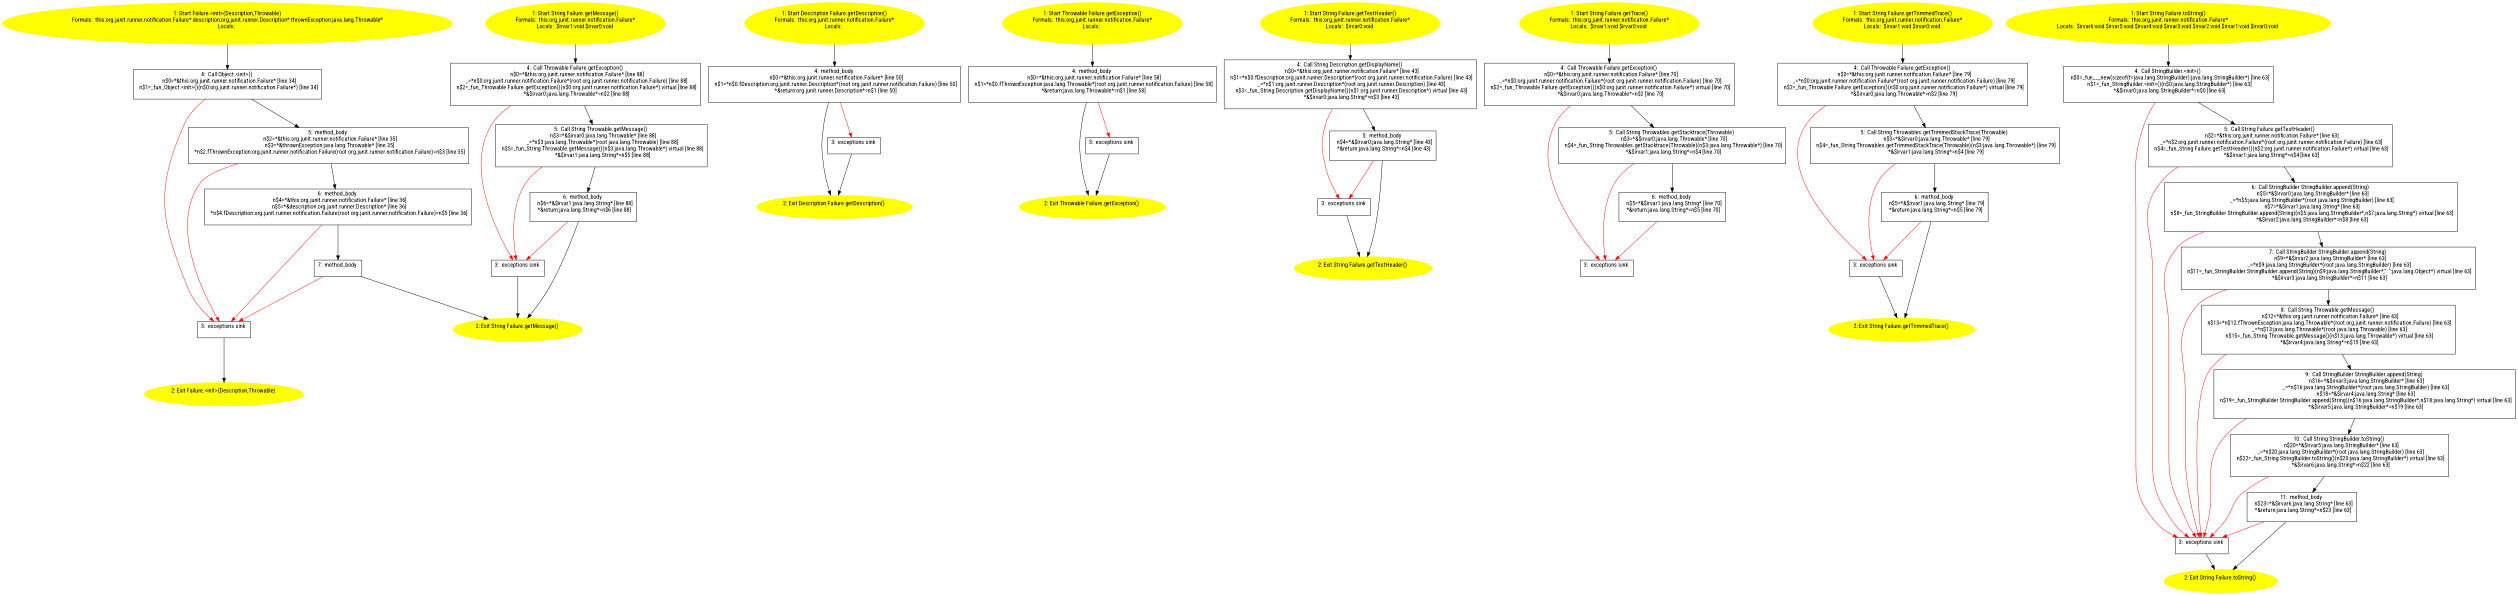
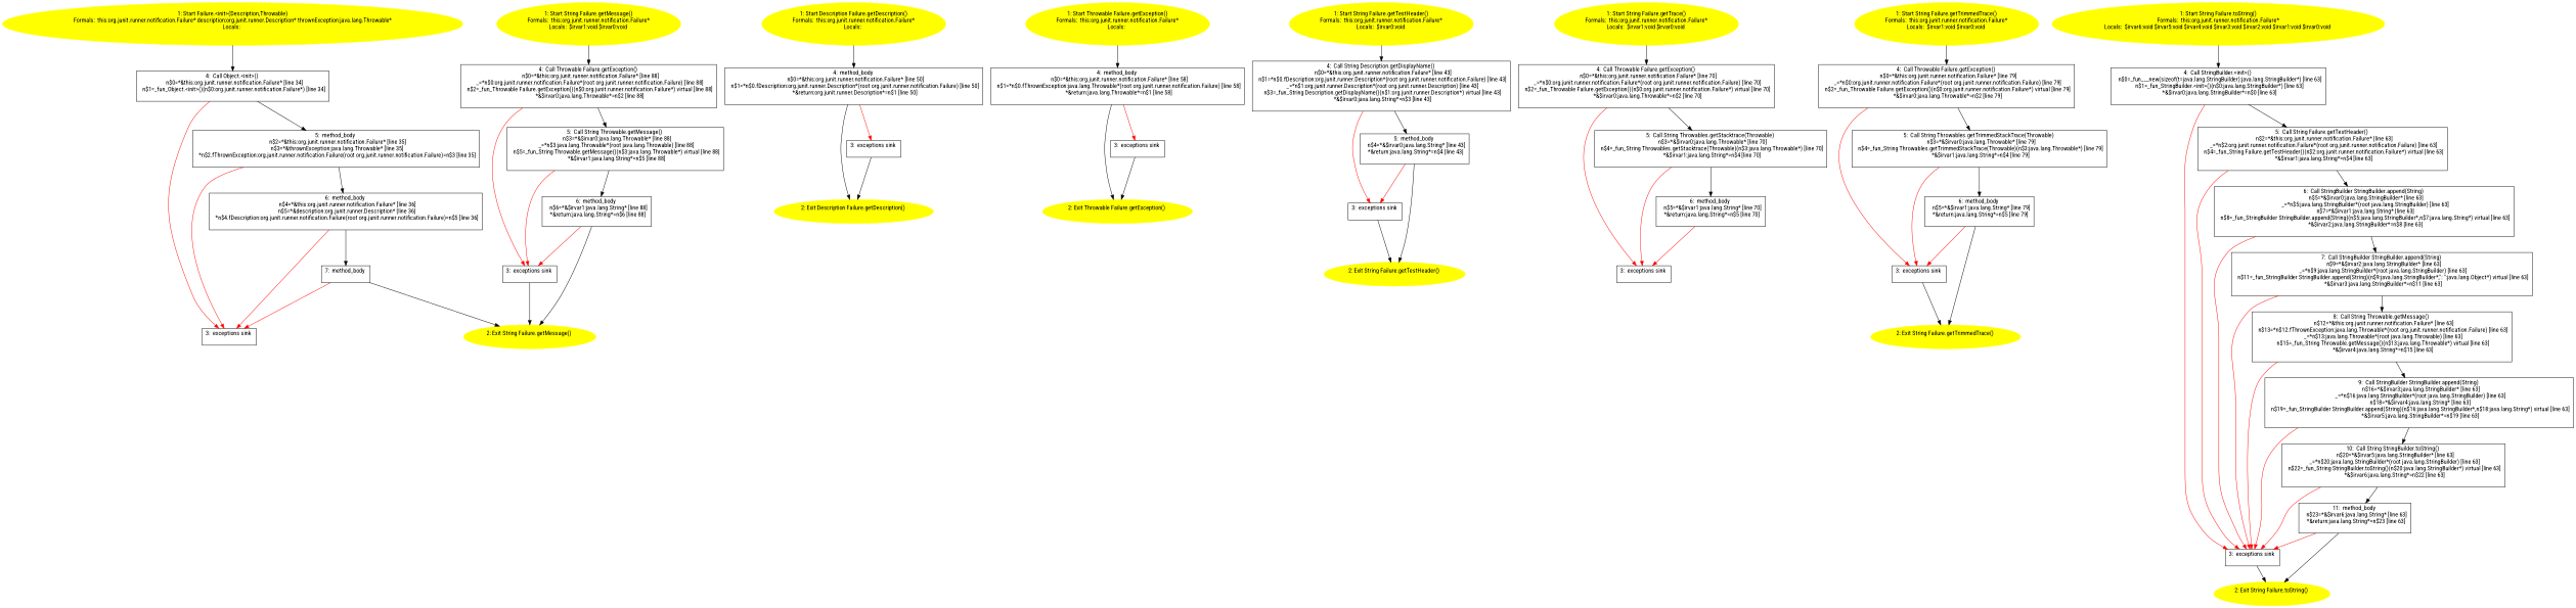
  digraph {
    fontname="Roboto Condensed"
    node [fontname="Roboto Condensed" shape=box]
    edge [fontname="Roboto Condensed"]
    n1 [color=yellow label="1: Start Failure.<init>(Description,Throwable)\nFormals:  this:org.junit.runner.notification.Failure* description:org.junit.runner.Description* thrownException:java.lang.Throwable*\nLocals:  \n  " style=filled shape=""]
    n2 [label="4:  Call Object.<init>() \n   n$0=*&this:org.junit.runner.notification.Failure* [line 34]\n  n$1=_fun_Object.<init>()(n$0:org.junit.runner.notification.Failure*) [line 34]\n "]
    n3 [label="3:  exceptions sink \n  "]
    n4 [label="5:  method_body \n   n$2=*&this:org.junit.runner.notification.Failure* [line 35]\n  n$3=*&thrownException:java.lang.Throwable* [line 35]\n  *n$2.fThrownException:org.junit.runner.notification.Failure(root org.junit.runner.notification.Failure)=n$3 [line 35]\n "]
-   n5 [color=yellow label="2: Exit Failure.<init>(Description,Throwable) \n  " style=filled shape=""]
    n6 [label="6:  method_body \n   n$4=*&this:org.junit.runner.notification.Failure* [line 36]\n  n$5=*&description:org.junit.runner.Description* [line 36]\n  *n$4.fDescription:org.junit.runner.notification.Failure(root org.junit.runner.notification.Failure)=n$5 [line 36]\n "]
    n7 [label="7:  method_body \n  "]
    n8 [color=yellow label="2: Exit String Failure.getMessage() \n  " style=filled shape=""]
    n9 [color=yellow label="1: Start Description Failure.getDescription()\nFormals:  this:org.junit.runner.notification.Failure*\nLocals:  \n  " style=filled shape=""]
    n10 [label="4:  method_body \n   n$0=*&this:org.junit.runner.notification.Failure* [line 50]\n  n$1=*n$0.fDescription:org.junit.runner.Description*(root org.junit.runner.notification.Failure) [line 50]\n  *&return:org.junit.runner.Description*=n$1 [line 50]\n "]
    n11 [color=yellow label="2: Exit Description Failure.getDescription() \n  " style=filled shape=""]
    n12 [label="3:  exceptions sink \n  "]
    n13 [color=yellow label="1: Start Throwable Failure.getException()\nFormals:  this:org.junit.runner.notification.Failure*\nLocals:  \n  " style=filled shape=""]
    n14 [label="4:  method_body \n   n$0=*&this:org.junit.runner.notification.Failure* [line 58]\n  n$1=*n$0.fThrownException:java.lang.Throwable*(root org.junit.runner.notification.Failure) [line 58]\n  *&return:java.lang.Throwable*=n$1 [line 58]\n "]
    n15 [color=yellow label="2: Exit Throwable Failure.getException() \n  " style=filled shape=""]
    n16 [label="3:  exceptions sink \n  "]
    n17 [color=yellow label="1: Start String Failure.getMessage()\nFormals:  this:org.junit.runner.notification.Failure*\nLocals:  $irvar1:void $irvar0:void \n  " style=filled shape=""]
    n18 [label="4:  Call Throwable Failure.getException() \n   n$0=*&this:org.junit.runner.notification.Failure* [line 88]\n  _=*n$0:org.junit.runner.notification.Failure*(root org.junit.runner.notification.Failure) [line 88]\n  n$2=_fun_Throwable Failure.getException()(n$0:org.junit.runner.notification.Failure*) virtual [line 88]\n  *&$irvar0:java.lang.Throwable*=n$2 [line 88]\n "]
    n19 [label="3:  exceptions sink \n  "]
    n20 [label="5:  Call String Throwable.getMessage() \n   n$3=*&$irvar0:java.lang.Throwable* [line 88]\n  _=*n$3:java.lang.Throwable*(root java.lang.Throwable) [line 88]\n  n$5=_fun_String Throwable.getMessage()(n$3:java.lang.Throwable*) virtual [line 88]\n  *&$irvar1:java.lang.String*=n$5 [line 88]\n "]
    n21 [label="6:  method_body \n   n$6=*&$irvar1:java.lang.String* [line 88]\n  *&return:java.lang.String*=n$6 [line 88]\n "]
    n22 [color=yellow label="1: Start String Failure.getTestHeader()\nFormals:  this:org.junit.runner.notification.Failure*\nLocals:  $irvar0:void \n  " style=filled shape=""]
    n23 [label="4:  Call String Description.getDisplayName() \n   n$0=*&this:org.junit.runner.notification.Failure* [line 43]\n  n$1=*n$0.fDescription:org.junit.runner.Description*(root org.junit.runner.notification.Failure) [line 43]\n  _=*n$1:org.junit.runner.Description*(root org.junit.runner.Description) [line 43]\n  n$3=_fun_String Description.getDisplayName()(n$1:org.junit.runner.Description*) virtual [line 43]\n  *&$irvar0:java.lang.String*=n$3 [line 43]\n "]
    n24 [label="3:  exceptions sink \n  "]
    n25 [label="5:  method_body \n   n$4=*&$irvar0:java.lang.String* [line 43]\n  *&return:java.lang.String*=n$4 [line 43]\n "]
    n26 [color=yellow label="2: Exit String Failure.getTestHeader() \n  " style=filled shape=""]
    n27 [color=yellow label="1: Start String Failure.getTrace()\nFormals:  this:org.junit.runner.notification.Failure*\nLocals:  $irvar1:void $irvar0:void \n  " style=filled shape=""]
    n28 [label="4:  Call Throwable Failure.getException() \n   n$0=*&this:org.junit.runner.notification.Failure* [line 70]\n  _=*n$0:org.junit.runner.notification.Failure*(root org.junit.runner.notification.Failure) [line 70]\n  n$2=_fun_Throwable Failure.getException()(n$0:org.junit.runner.notification.Failure*) virtual [line 70]\n  *&$irvar0:java.lang.Throwable*=n$2 [line 70]\n "]
    n29 [label="3:  exceptions sink \n  "]
    n30 [label="5:  Call String Throwables.getStacktrace(Throwable) \n   n$3=*&$irvar0:java.lang.Throwable* [line 70]\n  n$4=_fun_String Throwables.getStacktrace(Throwable)(n$3:java.lang.Throwable*) [line 70]\n  *&$irvar1:java.lang.String*=n$4 [line 70]\n "]
    n31 [label="6:  method_body \n   n$5=*&$irvar1:java.lang.String* [line 70]\n  *&return:java.lang.String*=n$5 [line 70]\n "]
    n32 [color=yellow label="1: Start String Failure.getTrimmedTrace()\nFormals:  this:org.junit.runner.notification.Failure*\nLocals:  $irvar1:void $irvar0:void \n  " style=filled shape=""]
    n33 [label="4:  Call Throwable Failure.getException() \n   n$0=*&this:org.junit.runner.notification.Failure* [line 79]\n  _=*n$0:org.junit.runner.notification.Failure*(root org.junit.runner.notification.Failure) [line 79]\n  n$2=_fun_Throwable Failure.getException()(n$0:org.junit.runner.notification.Failure*) virtual [line 79]\n  *&$irvar0:java.lang.Throwable*=n$2 [line 79]\n "]
    n34 [label="3:  exceptions sink \n  "]
    n35 [label="5:  Call String Throwables.getTrimmedStackTrace(Throwable) \n   n$3=*&$irvar0:java.lang.Throwable* [line 79]\n  n$4=_fun_String Throwables.getTrimmedStackTrace(Throwable)(n$3:java.lang.Throwable*) [line 79]\n  *&$irvar1:java.lang.String*=n$4 [line 79]\n "]
    n36 [color=yellow label="2: Exit String Failure.getTrimmedTrace() \n  " style=filled shape=""]
    n37 [label="6:  method_body \n   n$5=*&$irvar1:java.lang.String* [line 79]\n  *&return:java.lang.String*=n$5 [line 79]\n "]
    n38 [color=yellow label="1: Start String Failure.toString()\nFormals:  this:org.junit.runner.notification.Failure*\nLocals:  $irvar6:void $irvar5:void $irvar4:void $irvar3:void $irvar2:void $irvar1:void $irvar0:void \n  " style=filled shape=""]
    n39 [label="4:  Call StringBuilder.<init>() \n   n$0=_fun___new(sizeof(t=java.lang.StringBuilder):java.lang.StringBuilder*) [line 63]\n  n$1=_fun_StringBuilder.<init>()(n$0:java.lang.StringBuilder*) [line 63]\n  *&$irvar0:java.lang.StringBuilder*=n$0 [line 63]\n "]
    n40 [label="3:  exceptions sink \n  "]
    n41 [label="5:  Call String Failure.getTestHeader() \n   n$2=*&this:org.junit.runner.notification.Failure* [line 63]\n  _=*n$2:org.junit.runner.notification.Failure*(root org.junit.runner.notification.Failure) [line 63]\n  n$4=_fun_String Failure.getTestHeader()(n$2:org.junit.runner.notification.Failure*) virtual [line 63]\n  *&$irvar1:java.lang.String*=n$4 [line 63]\n "]
    n42 [color=yellow label="2: Exit String Failure.toString() \n  " style=filled shape=""]
    n43 [label="6:  Call StringBuilder StringBuilder.append(String) \n   n$5=*&$irvar0:java.lang.StringBuilder* [line 63]\n  _=*n$5:java.lang.StringBuilder*(root java.lang.StringBuilder) [line 63]\n  n$7=*&$irvar1:java.lang.String* [line 63]\n  n$8=_fun_StringBuilder StringBuilder.append(String)(n$5:java.lang.StringBuilder*,n$7:java.lang.String*) virtual [line 63]\n  *&$irvar2:java.lang.StringBuilder*=n$8 [line 63]\n "]
    n44 [label="7:  Call StringBuilder StringBuilder.append(String) \n   n$9=*&$irvar2:java.lang.StringBuilder* [line 63]\n  _=*n$9:java.lang.StringBuilder*(root java.lang.StringBuilder) [line 63]\n  n$11=_fun_StringBuilder StringBuilder.append(String)(n$9:java.lang.StringBuilder*,\": \":java.lang.Object*) virtual [line 63]\n  *&$irvar3:java.lang.StringBuilder*=n$11 [line 63]\n "]
    n45 [label="8:  Call String Throwable.getMessage() \n   n$12=*&this:org.junit.runner.notification.Failure* [line 63]\n  n$13=*n$12.fThrownException:java.lang.Throwable*(root org.junit.runner.notification.Failure) [line 63]\n  _=*n$13:java.lang.Throwable*(root java.lang.Throwable) [line 63]\n  n$15=_fun_String Throwable.getMessage()(n$13:java.lang.Throwable*) virtual [line 63]\n  *&$irvar4:java.lang.String*=n$15 [line 63]\n "]
    n46 [label="9:  Call StringBuilder StringBuilder.append(String) \n   n$16=*&$irvar3:java.lang.StringBuilder* [line 63]\n  _=*n$16:java.lang.StringBuilder*(root java.lang.StringBuilder) [line 63]\n  n$18=*&$irvar4:java.lang.String* [line 63]\n  n$19=_fun_StringBuilder StringBuilder.append(String)(n$16:java.lang.StringBuilder*,n$18:java.lang.String*) virtual [line 63]\n  *&$irvar5:java.lang.StringBuilder*=n$19 [line 63]\n "]
    n47 [label="10:  Call String StringBuilder.toString() \n   n$20=*&$irvar5:java.lang.StringBuilder* [line 63]\n  _=*n$20:java.lang.StringBuilder*(root java.lang.StringBuilder) [line 63]\n  n$22=_fun_String StringBuilder.toString()(n$20:java.lang.StringBuilder*) virtual [line 63]\n  *&$irvar6:java.lang.String*=n$22 [line 63]\n "]
    n48 [label="11:  method_body \n   n$23=*&$irvar6:java.lang.String* [line 63]\n  *&return:java.lang.String*=n$23 [line 63]\n "]
    n1 -> n2
    n2 -> n3 [color=red]
    n2 -> n4
-   n3 -> n5
    n4 -> n3 [color=red]
    n4 -> n6
    n6 -> n3 [color=red]
    n6 -> n7
    n7 -> n3 [color=red]
    n7 -> n8
    n9 -> n10
    n10 -> n11
    n10 -> n12 [color=red]
    n12 -> n11
    n13 -> n14
    n14 -> n15
    n14 -> n16 [color=red]
    n16 -> n15
    n17 -> n18
    n18 -> n19 [color=red]
    n18 -> n20
    n19 -> n8
    n20 -> n19 [color=red]
    n20 -> n21
    n21 -> n8
    n21 -> n19 [color=red]
    n22 -> n23
    n23 -> n24 [color=red]
    n23 -> n25
    n24 -> n26
    n25 -> n24 [color=red]
    n25 -> n26
    n27 -> n28
    n28 -> n29 [color=red]
    n28 -> n30
    n30 -> n29 [color=red]
    n30 -> n31
    n31 -> n29 [color=red]
    n32 -> n33
    n33 -> n34 [color=red]
    n33 -> n35
    n34 -> n36
    n35 -> n34 [color=red]
    n35 -> n37
    n37 -> n34 [color=red]
    n37 -> n36
    n38 -> n39
    n39 -> n40 [color=red]
    n39 -> n41
    n40 -> n42
    n41 -> n40 [color=red]
    n41 -> n43
    n43 -> n40 [color=red]
    n43 -> n44
    n44 -> n40 [color=red]
    n44 -> n45
    n45 -> n40 [color=red]
    n45 -> n46
    n46 -> n40 [color=red]
    n46 -> n47
    n47 -> n40 [color=red]
    n47 -> n48
    n48 -> n40 [color=red]
    n48 -> n42
  }
